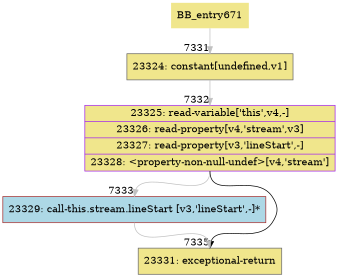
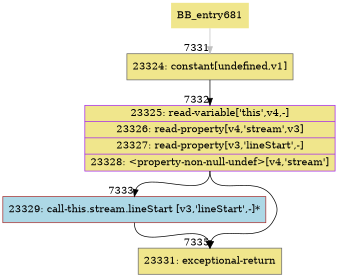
  digraph {
    rankdir=TD
    node [color=gray40 fillcolor=khaki shape=record style=filled]
    edge [headport=n tailport=s]
-   BB_entry681 [shape=none label=BB_entry671]
+   BB_entry681 [shape=none]
    n2 [label="{23324: constant[undefined,v1]}"]
    n3 [color=purple label="{23325: read-variable['this',v4,-]|23326: read-property[v4,'stream',v3]|23327: read-property[v3,'lineStart',-]|23328: \<property-non-null-undef\>[v4,'stream']}"]
    n4 [color=brown fillcolor=lightblue label="{23329: call-this.stream.lineStart [v3,'lineStart',-]*}"]
    n5 [label="{23331: exceptional-return}"]
    BB_entry681 -> n2 [color=gray headlabel="    7331"]
-   n2 -> n3 [headlabel="      7332" color=gray]
-   n3 -> n4 [headlabel="      7333" color=gray]
+   n2 -> n3 [headlabel="      7332"]
+   n3 -> n4 [headlabel="      7333"]
    n3 -> n5 [color=black headlabel="      7335"]
-   n4 -> n5 [color=gray]
+   n4 -> n5 [color=black]
  }
